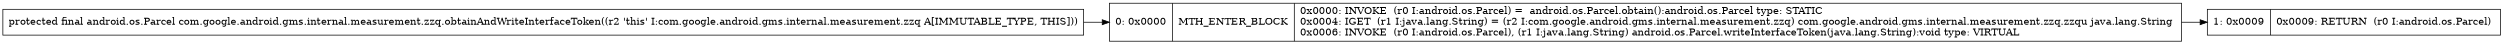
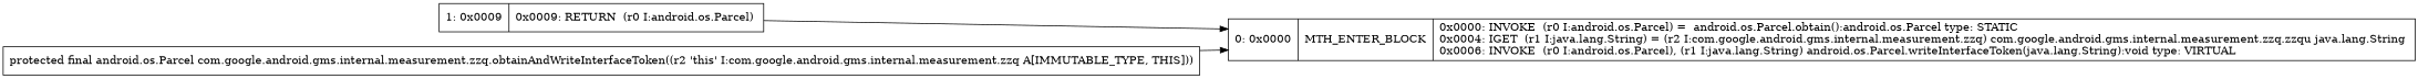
  digraph {
    rankdir=LR
    node [shape=record]
    n1 [label="{0\:\ 0x0000|MTH_ENTER_BLOCK\l|0x0000: INVOKE  (r0 I:android.os.Parcel) =  android.os.Parcel.obtain():android.os.Parcel type: STATIC \l0x0004: IGET  (r1 I:java.lang.String) = (r2 I:com.google.android.gms.internal.measurement.zzq) com.google.android.gms.internal.measurement.zzq.zzqu java.lang.String \l0x0006: INVOKE  (r0 I:android.os.Parcel), (r1 I:java.lang.String) android.os.Parcel.writeInterfaceToken(java.lang.String):void type: VIRTUAL \l}"]
    n2 [label="{1\:\ 0x0009|0x0009: RETURN  (r0 I:android.os.Parcel) \l}"]
    n3 [label="{protected final android.os.Parcel com.google.android.gms.internal.measurement.zzq.obtainAndWriteInterfaceToken((r2 'this' I:com.google.android.gms.internal.measurement.zzq A[IMMUTABLE_TYPE, THIS])) }"]
-   n1 -> n2
+   n2 -> n1
    n3 -> n1
  }
